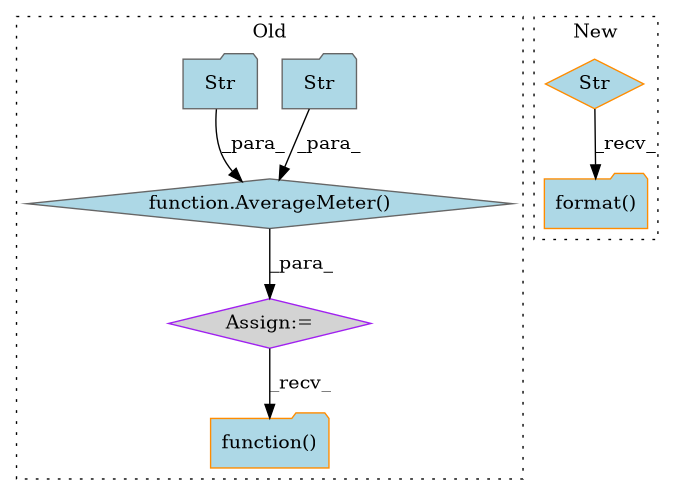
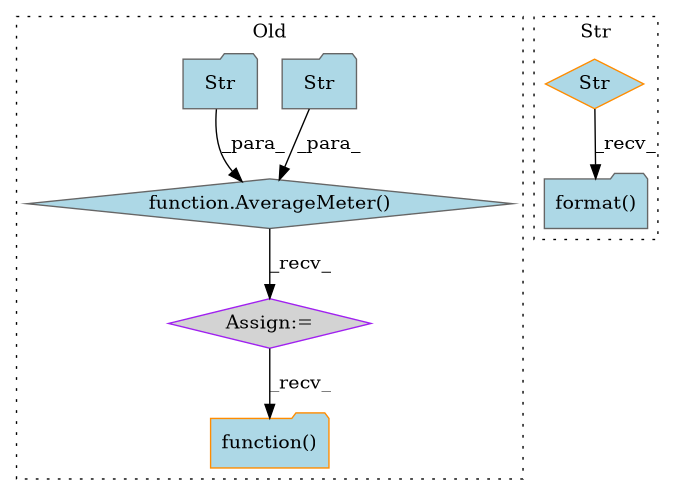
  digraph {
    node [a=75 color=gray40 fillcolor=lightblue l="13,1" shape=folder style=filled]
    n1 [label="function.AverageMeter()" s="11508,11537" shape=diamond]
    n2 [color=darkorange label="function()" s="12910,12956"]
    n3 [a=66 l=7 label=Str s=11530]
    n4 [a=66 l=7 label=Str s=11521]
    n5 [a=68 color=purple fillcolor=lightgrey l=3 label="Assign:=" s=11505 shape=diamond]
-   n6 [color=darkorange l="349,95" label="format()" s="11771,12331"]
+   n6 [l="349,95" label="format()" s="11771,12331"]
    n7 [a=66 color=darkorange l=25 label=Str s=11771 shape=diamond]
    subgraph cluster_1 {
      label=Old
      style=dotted
      n1
      n2
      n3
      n4
      n5
    }
    subgraph cluster_2 {
-     label=New
+     label=Str
      style=dotted
      n6
      n7
    }
-   n1 -> n5 [label=_para_]
+   n1 -> n5 [label=_recv_]
    n3 -> n1 [label=_para_]
    n4 -> n1 [label=_para_]
    n5 -> n2 [label=_recv_]
    n7 -> n6 [label=_recv_]
  }
